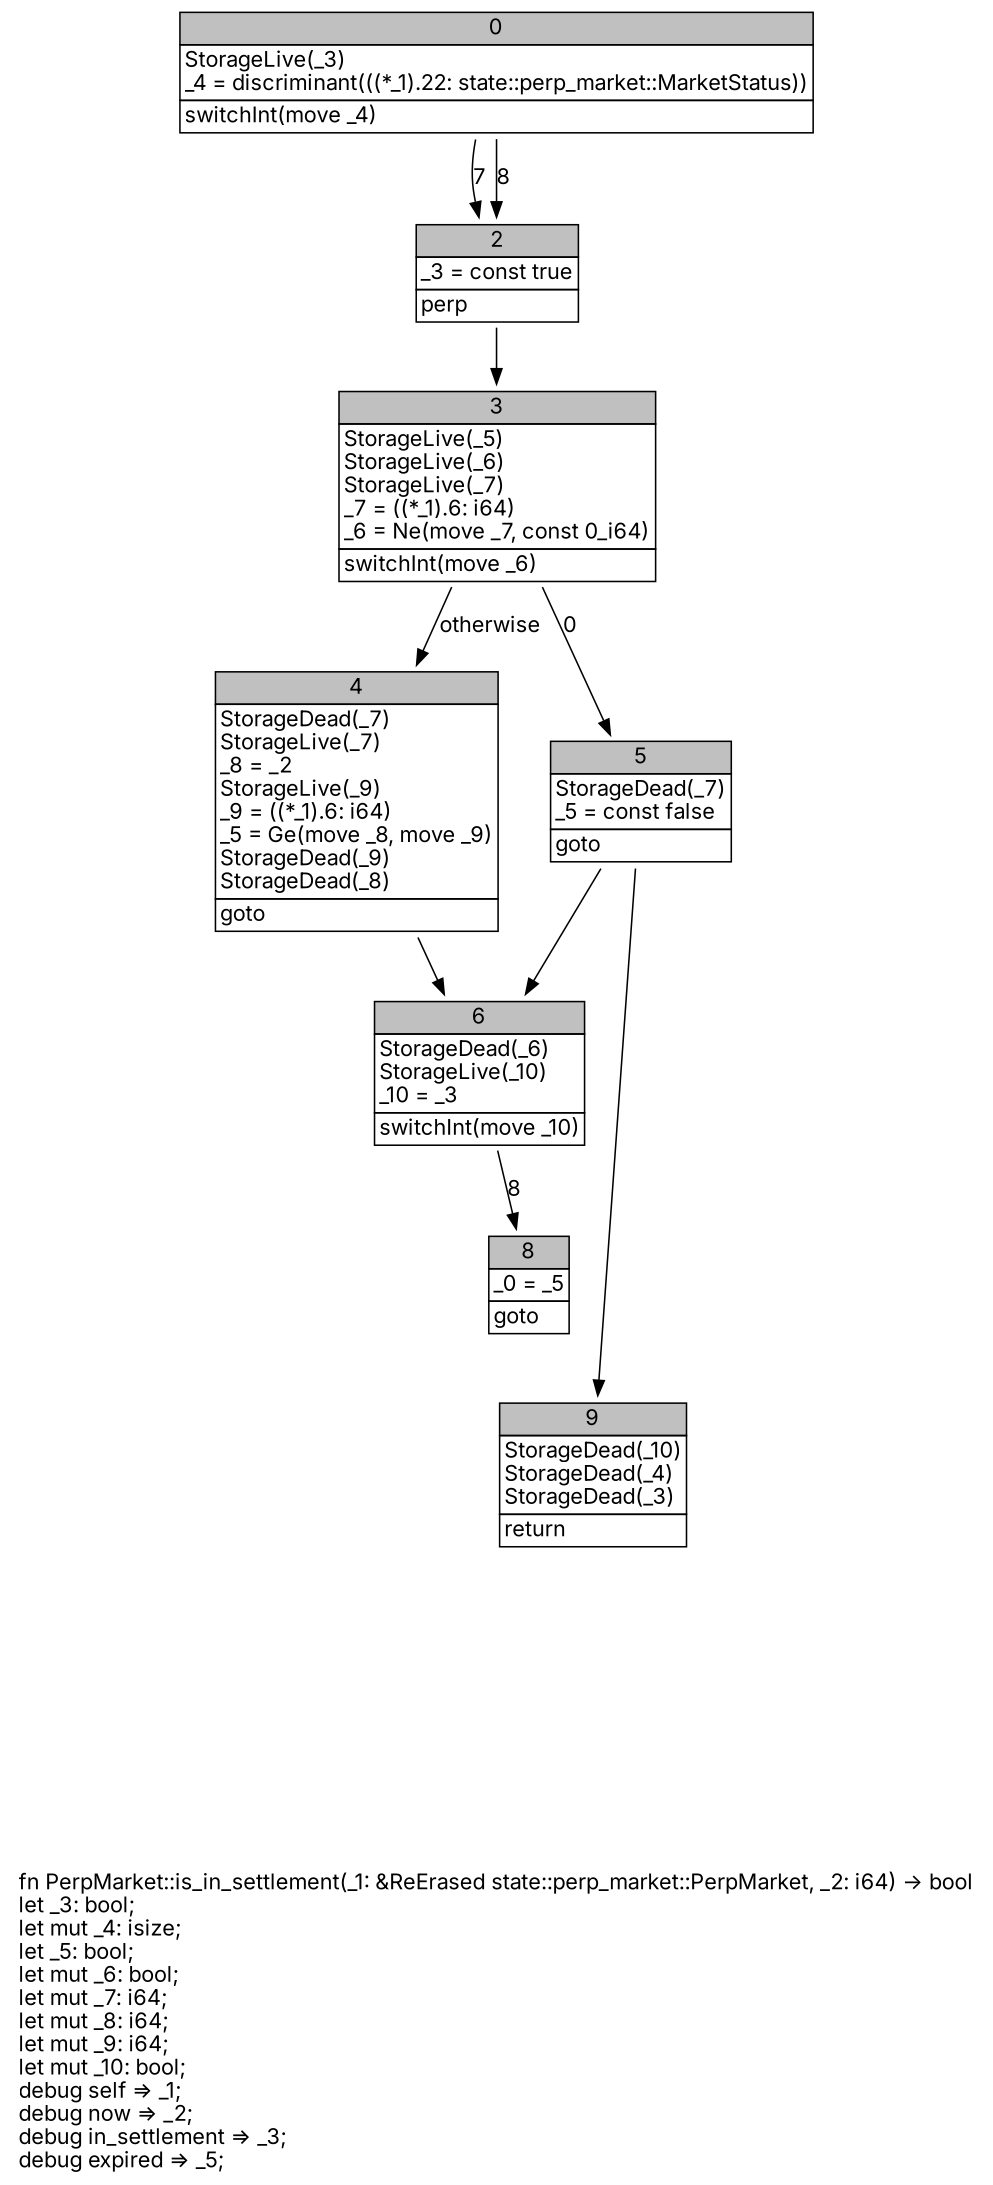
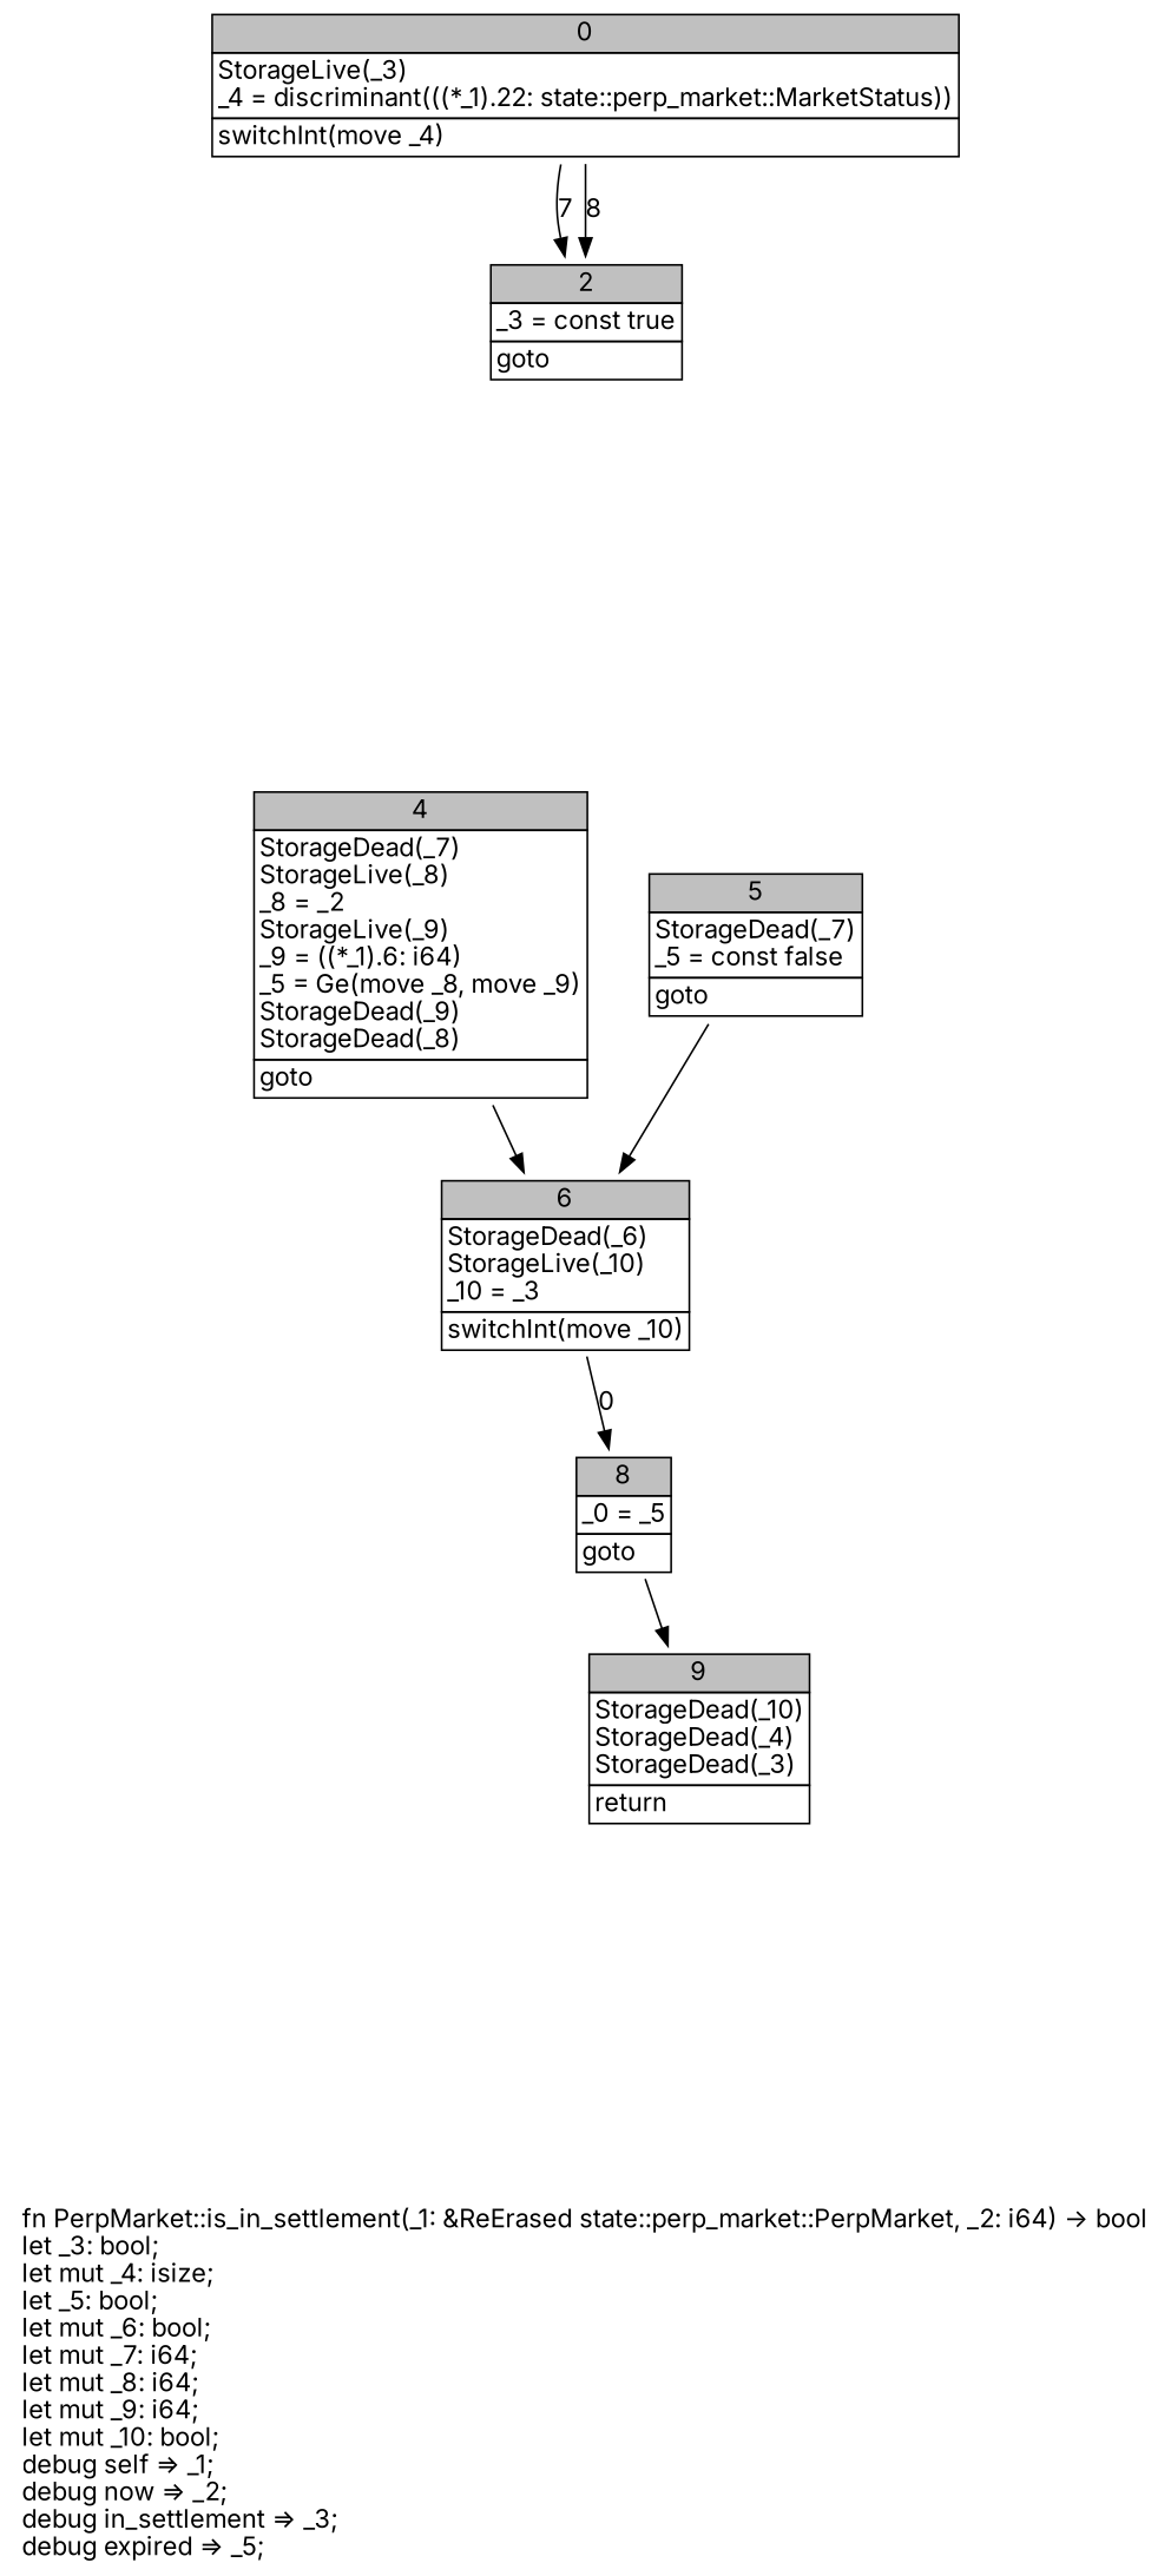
  digraph {
    fontname=Inter
    label=<fn PerpMarket::is_in_settlement(_1: &amp;ReErased state::perp_market::PerpMarket, _2: i64) -&gt; bool<br align="left"/>let _3: bool;<br align="left"/>let mut _4: isize;<br align="left"/>let _5: bool;<br align="left"/>let mut _6: bool;<br align="left"/>let mut _7: i64;<br align="left"/>let mut _8: i64;<br align="left"/>let mut _9: i64;<br align="left"/>let mut _10: bool;<br align="left"/>debug self =&gt; _1;<br align="left"/>debug now =&gt; _2;<br align="left"/>debug in_settlement =&gt; _3;<br align="left"/>debug expired =&gt; _5;<br align="left"/>>
    node [fontname=Inter shape=none]
    edge [fontname=Inter]
    n1 [label=<<table border="0" cellborder="1" cellspacing="0"><tr><td bgcolor="gray" align="center" colspan="1">0</td></tr><tr><td align="left" balign="left">StorageLive(_3)<br/>_4 = discriminant(((*_1).22: state::perp_market::MarketStatus))<br/></td></tr><tr><td align="left">switchInt(move _4)</td></tr></table>>]
-   n2 [label=<<table border="0" cellborder="1" cellspacing="0"><tr><td bgcolor="gray" align="center" colspan="1">2</td></tr><tr><td align="left" balign="left">_3 = const true<br/></td></tr><tr><td align="left">perp</td></tr></table>>]
-   n3 [label=<<table border="0" cellborder="1" cellspacing="0"><tr><td bgcolor="gray" align="center" colspan="1">3</td></tr><tr><td align="left" balign="left">StorageLive(_5)<br/>StorageLive(_6)<br/>StorageLive(_7)<br/>_7 = ((*_1).6: i64)<br/>_6 = Ne(move _7, const 0_i64)<br/></td></tr><tr><td align="left">switchInt(move _6)</td></tr></table>>]
-   n4 [label=<<table border="0" cellborder="1" cellspacing="0"><tr><td bgcolor="gray" align="center" colspan="1">4</td></tr><tr><td align="left" balign="left">StorageDead(_7)<br/>StorageLive(_7)<br/>_8 = _2<br/>StorageLive(_9)<br/>_9 = ((*_1).6: i64)<br/>_5 = Ge(move _8, move _9)<br/>StorageDead(_9)<br/>StorageDead(_8)<br/></td></tr><tr><td align="left">goto</td></tr></table>>]
+   n2 [label=<<table border="0" cellborder="1" cellspacing="0"><tr><td bgcolor="gray" align="center" colspan="1">2</td></tr><tr><td align="left" balign="left">_3 = const true<br/></td></tr><tr><td align="left">goto</td></tr></table>>]
+   n4 [label=<<table border="0" cellborder="1" cellspacing="0"><tr><td bgcolor="gray" align="center" colspan="1">4</td></tr><tr><td align="left" balign="left">StorageDead(_7)<br/>StorageLive(_8)<br/>_8 = _2<br/>StorageLive(_9)<br/>_9 = ((*_1).6: i64)<br/>_5 = Ge(move _8, move _9)<br/>StorageDead(_9)<br/>StorageDead(_8)<br/></td></tr><tr><td align="left">goto</td></tr></table>>]
    n5 [label=<<table border="0" cellborder="1" cellspacing="0"><tr><td bgcolor="gray" align="center" colspan="1">5</td></tr><tr><td align="left" balign="left">StorageDead(_7)<br/>_5 = const false<br/></td></tr><tr><td align="left">goto</td></tr></table>>]
    n6 [label=<<table border="0" cellborder="1" cellspacing="0"><tr><td bgcolor="gray" align="center" colspan="1">6</td></tr><tr><td align="left" balign="left">StorageDead(_6)<br/>StorageLive(_10)<br/>_10 = _3<br/></td></tr><tr><td align="left">switchInt(move _10)</td></tr></table>>]
    n7 [label=<<table border="0" cellborder="1" cellspacing="0"><tr><td bgcolor="gray" align="center" colspan="1">8</td></tr><tr><td align="left" balign="left">_0 = _5<br/></td></tr><tr><td align="left">goto</td></tr></table>>]
    n8 [label=<<table border="0" cellborder="1" cellspacing="0"><tr><td bgcolor="gray" align="center" colspan="1">9</td></tr><tr><td align="left" balign="left">StorageDead(_10)<br/>StorageDead(_4)<br/>StorageDead(_3)<br/></td></tr><tr><td align="left">return</td></tr></table>>]
    n1 -> n2 [label=7]
    n1 -> n2 [label=8]
-   n2 -> n3
-   n3 -> n4 [label=otherwise]
-   n3 -> n5 [label=0]
    n4 -> n6
    n5 -> n6
-   n6 -> n7 [label=8]
-   n5 -> n8
+   n6 -> n7 [label=0]
+   n7 -> n8
  }
